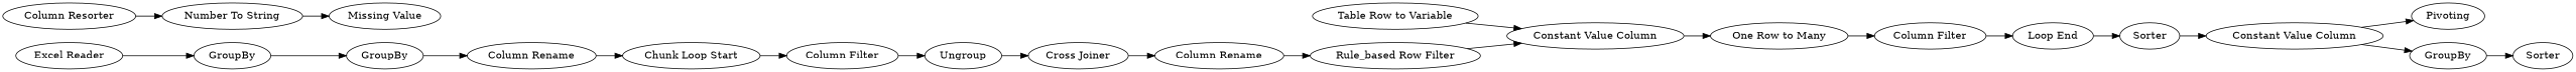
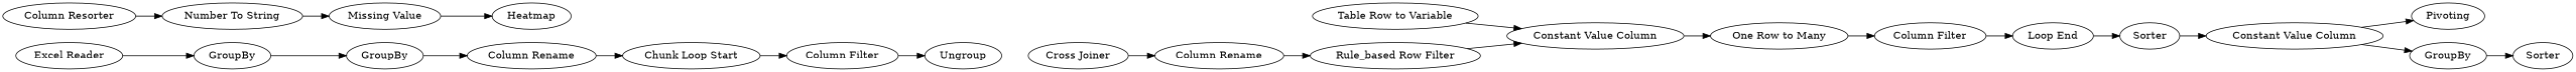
  digraph {
    rankdir=LR
    n1 [label="Column Rename"]
    n2 [label="Chunk Loop Start"]
    n3 [label="Column Filter"]
    n4 [label="Table Row to Variable"]
    n5 [label="Constant Value Column"]
    n6 [label=Ungroup]
    n7 [label="One Row to Many"]
    n8 [label="Column Filter"]
    n9 [label=Pivoting]
    n10 [label="Column Resorter"]
    n11 [label="Number To String"]
    n12 [label="Missing Value"]
    n13 [label="Cross Joiner"]
    n14 [label="Column Rename"]
    n15 [label="Rule_based Row Filter"]
+   n16 [label=Heatmap]
    n17 [label="Excel Reader"]
    n18 [label=GroupBy]
    n19 [label=GroupBy]
    n20 [label="Constant Value Column"]
    n21 [label=GroupBy]
    n22 [label=Sorter]
    n23 [label="Loop End"]
    n24 [label=Sorter]
    n1 -> n2
    n2 -> n3
    n3 -> n6
    n4 -> n5
    n5 -> n7
-   n6 -> n13
    n7 -> n8
    n8 -> n23
    n10 -> n11
    n11 -> n12
+   n12 -> n16
    n13 -> n14
    n14 -> n15
    n15 -> n5
    n17 -> n18
    n18 -> n19
    n19 -> n1
    n20 -> n9
    n20 -> n21
    n21 -> n22
    n23 -> n24
    n24 -> n20
  }
